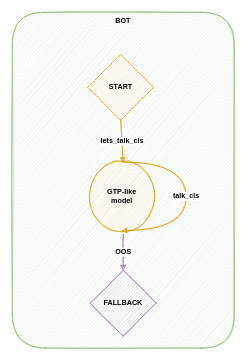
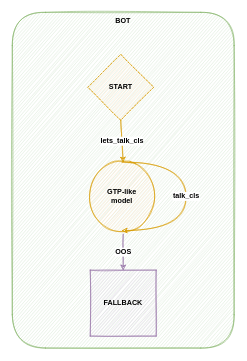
  <mxCell id="0" />
  <mxCell id="1" parent="0" />
  <mxCell id="2" value="&lt;b&gt;BOT&lt;/b&gt;" style="rounded=1;whiteSpace=wrap;html=1;sketch=1;fontStyle=0;fillColor=#d5e8d4;strokeColor=#82b366;verticalAlign=top;" parent="1" vertex="1"><mxGeometry x="20" y="20" width="370" height="560" as="geometry" /></mxCell>
  <mxCell id="3" value="&lt;b&gt;GTP-like&lt;br&gt;model&lt;br&gt;&lt;/b&gt;" style="ellipse;whiteSpace=wrap;html=1;aspect=fixed;fillColor=#ffe6cc;strokeColor=#d79b00;sketch=1;" parent="1" vertex="1"><mxGeometry x="146" y="270" width="114" height="114" as="geometry" /></mxCell>
  <mxCell id="4" value="&lt;b style=&quot;font-family: &amp;#34;helvetica&amp;#34; ; font-size: 12px&quot;&gt;lets_talk_cls&lt;/b&gt;" style="edgeStyle=none;html=1;exitX=0.5;exitY=1;exitDx=0;exitDy=0;fillColor=#ffe6cc;strokeColor=#d79b00;sketch=1;" parent="1" source="5" edge="1"><mxGeometry relative="1" as="geometry"><mxPoint x="205" y="270" as="targetPoint" /></mxGeometry></mxCell>
  <mxCell id="5" value="&lt;b&gt;START&lt;/b&gt;" style="rhombus;whiteSpace=wrap;html=1;sketch=1;fillColor=#ffe6cc;strokeColor=#d79b00;dashed=1;" parent="1" vertex="1"><mxGeometry x="146" y="90" width="110" height="110" as="geometry" /></mxCell>
- <mxCell id="6" value="&lt;b&gt;FALLBACK&lt;/b&gt;" style="rhombus;whiteSpace=wrap;html=1;sketch=1;fillColor=#e1d5e7;strokeColor=#9673a6;" parent="1" vertex="1"><mxGeometry x="150" y="450" width="110" height="110" as="geometry" /></mxCell>
+ <mxCell id="6" value="&lt;b&gt;FALLBACK&lt;/b&gt;" style="whiteSpace=wrap;html=1;sketch=1;fillColor=#e1d5e7;strokeColor=#9673a6;rounded=0;" parent="1" vertex="1"><mxGeometry x="150" y="450" width="110" height="110" as="geometry" /></mxCell>
  <mxCell id="7" value="&lt;b style=&quot;color: rgb(0 , 0 , 0) ; font-style: normal ; letter-spacing: normal ; text-align: center ; text-indent: 0px ; text-transform: none ; word-spacing: 0px ; font-family: &amp;#34;helvetica&amp;#34; ; font-size: 12px&quot;&gt;talk_cls&lt;/b&gt;" style="edgeStyle=orthogonalEdgeStyle;html=1;entryX=0.5;entryY=1;entryDx=0;entryDy=0;fillColor=#ffe6cc;strokeColor=#d79b00;sketch=1;curved=1;exitX=0.5;exitY=0;exitDx=0;exitDy=0;" parent="1" source="3" target="3" edge="1"><mxGeometry relative="1" as="geometry"><mxPoint x="350" y="230" as="sourcePoint" /><Array as="points"><mxPoint x="310" y="270" /><mxPoint x="310" y="384" /></Array></mxGeometry></mxCell>
  <mxCell id="8" value="&lt;b style=&quot;font-family: &amp;#34;helvetica&amp;#34; ; font-size: 12px&quot;&gt;OOS&lt;/b&gt;" style="edgeStyle=orthogonalEdgeStyle;html=1;entryX=0.5;entryY=0;entryDx=0;entryDy=0;fillColor=#e1d5e7;strokeColor=#9673a6;sketch=1;curved=1;" parent="1" target="6" edge="1"><mxGeometry relative="1" as="geometry"><mxPoint x="205" y="390" as="sourcePoint" /><mxPoint x="205" y="450" as="targetPoint" /><Array as="points"><mxPoint x="205" y="420" /><mxPoint x="205" y="420" /></Array></mxGeometry></mxCell>
